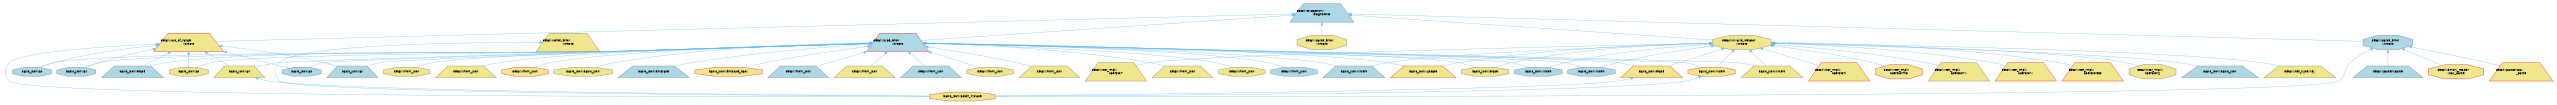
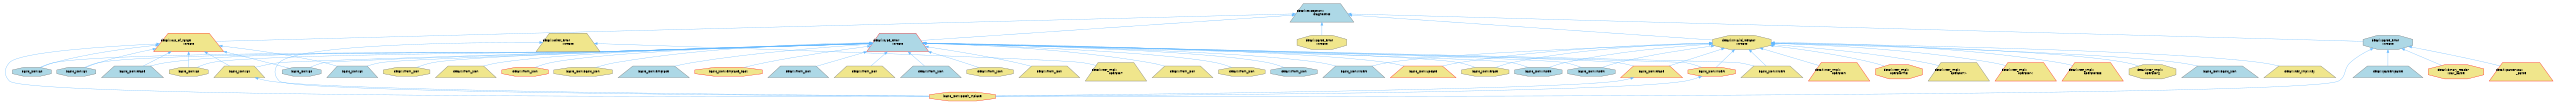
  digraph {
    rankdir=TB
    node [color=grey40 fillcolor=khaki fontname=Helvetica fontsize=10 shape=trapezium style=filled]
    edge [color=steelblue1 dir=back fontname=Helvetica fontsize=10 labelfontname=Helvetica labelfontsize=10 style=solid]
    n1 [color=gray40 fillcolor=lightblue fontcolor=black height=0.2 label="detail::exception::\ldiagnostics" width=0.4]
    n2 [fillcolor=lightblue height=0.2 label="detail::parse_error\l::create" shape=octagon width=0.4]
    n3 [height=0.2 label="detail::invalid_iterator\l::create" shape=octagon width=0.4]
    n4 [color=red fillcolor=lightblue height=0.2 label="detail::type_error\l::create" width=0.4]
    n5 [color=red height=0.2 label="detail::out_of_range\l::create" width=0.4]
    n6 [height=0.2 label="detail::parse_error\l::create" shape=octagon width=0.4]
    n7 [fillcolor=lightblue height=0.2 label="detail::parser::parse" width=0.4]
    n8 [color=red height=0.2 label="basic_json::patch_inplace" shape=octagon width=0.4]
    n9 [color=red height=0.2 label="detail::binary_reader\l::sax_parse" shape=octagon width=0.4]
    n10 [color=red height=0.2 label="detail::parser::sax\l_parse" width=0.4]
    n11 [fillcolor=lightblue height=0.2 label="basic_json::basic_json" width=0.4]
    n12 [height=0.2 label="basic_json::erase" shape=octagon width=0.4]
    n13 [color=red height=0.2 label="basic_json::erase" width=0.4]
    n14 [fillcolor=lightblue height=0.2 label="basic_json::insert" shape=octagon width=0.4]
    n15 [color=red height=0.2 label="basic_json::insert" shape=octagon width=0.4]
    n16 [fillcolor=lightblue height=0.2 label="basic_json::insert" shape=octagon width=0.4]
    n17 [height=0.2 label="basic_json::insert" width=0.4]
    n18 [fillcolor=lightblue height=0.2 label="basic_json::insert" width=0.4]
-   n19 [height=0.2 label="detail::iter_type::key" width=0.4]
+   n19 [height=0.2 label="detail::iter_impl::key" width=0.4]
    n20 [color=red height=0.2 label="detail::iter_impl::\loperator*" width=0.4]
    n21 [color=red height=0.2 label="detail::iter_impl::\loperator+=" shape=octagon width=0.4]
    n22 [height=0.2 label="detail::iter_impl::\loperator-" width=0.4]
    n23 [height=0.2 label="detail::iter_impl::\loperator-\>" width=0.4]
    n24 [color=red height=0.2 label="detail::iter_impl::\loperator\<" width=0.4]
    n25 [color=red height=0.2 label="detail::iter_impl::\loperator==" width=0.4]
    n26 [height=0.2 label="detail::iter_impl::\loperator[]" shape=octagon width=0.4]
    n27 [color=red height=0.2 label="basic_json::update" width=0.4]
    n28 [height=0.2 label="basic_json::at" shape=octagon width=0.4]
    n29 [fillcolor=lightblue height=0.2 label="basic_json::at" shape=octagon width=0.4]
    n30 [fillcolor=lightblue height=0.2 label="basic_json::at" width=0.4]
    n31 [fillcolor=lightblue height=0.2 label="basic_json::at" shape=octagon width=0.4]
    n32 [height=0.2 label="basic_json::at" width=0.4]
    n33 [fillcolor=lightblue height=0.2 label="basic_json::at" shape=octagon width=0.4]
    n34 [height=0.2 label="basic_json::basic_json" shape=octagon width=0.4]
    n35 [fillcolor=lightblue height=0.2 label="basic_json::emplace" width=0.4]
    n36 [color=red height=0.2 label="basic_json::emplace_back" shape=octagon width=0.4]
    n37 [fillcolor=lightblue height=0.2 label="basic_json::erase" width=0.4]
    n38 [fillcolor=lightblue height=0.2 label="detail::from_json" width=0.4]
    n39 [height=0.2 label="detail::from_json" width=0.4]
    n40 [fillcolor=lightblue height=0.2 label="detail::from_json" width=0.4]
    n41 [height=0.2 label="detail::from_json" shape=octagon width=0.4]
    n42 [height=0.2 label="detail::from_json" width=0.4]
    n43 [height=0.2 label="detail::from_json" width=0.4]
    n44 [height=0.2 label="detail::from_json" shape=octagon width=0.4]
    n45 [fillcolor=lightblue height=0.2 label="detail::from_json" shape=octagon width=0.4]
    n46 [height=0.2 label="detail::from_json" shape=octagon width=0.4]
    n47 [height=0.2 label="detail::from_json" width=0.4]
    n48 [color=red height=0.2 label="detail::from_json" shape=octagon width=0.4]
    n49 [height=0.2 label="detail::other_error\l::create" width=0.4]
    n1 -> n2
    n1 -> n3
    n1 -> n4
    n1 -> n5
    n1 -> n6
    n2 -> n7
    n2 -> n8
    n2 -> n9
    n2 -> n10
    n3 -> n11
    n3 -> n12
    n3 -> n13
    n3 -> n14
    n3 -> n15
    n3 -> n16
    n3 -> n17
    n3 -> n18
    n3 -> n19
    n3 -> n20
    n3 -> n21
-   n3 -> n22
+   n49 -> n22
    n3 -> n23
    n3 -> n24
    n3 -> n25
    n3 -> n26
    n3 -> n27
    n4 -> n12
    n4 -> n13
    n4 -> n14
    n4 -> n15
    n4 -> n16
    n4 -> n17
    n4 -> n18
    n4 -> n27
    n4 -> n28
    n4 -> n29
    n4 -> n30
    n4 -> n31
    n4 -> n32
    n4 -> n33
    n4 -> n34
    n4 -> n35
    n4 -> n36
    n4 -> n37
    n4 -> n38
    n4 -> n39
    n4 -> n40
    n4 -> n41
    n4 -> n42
    n4 -> n43
    n4 -> n44
    n4 -> n45
    n4 -> n46
    n4 -> n47
    n4 -> n48
    n5 -> n8
    n5 -> n28
    n5 -> n29
    n5 -> n30
    n5 -> n31
    n5 -> n32
    n5 -> n33
    n5 -> n37
    n13 -> n8
    n15 -> n8
    n32 -> n8
    n49 -> n8
  }
